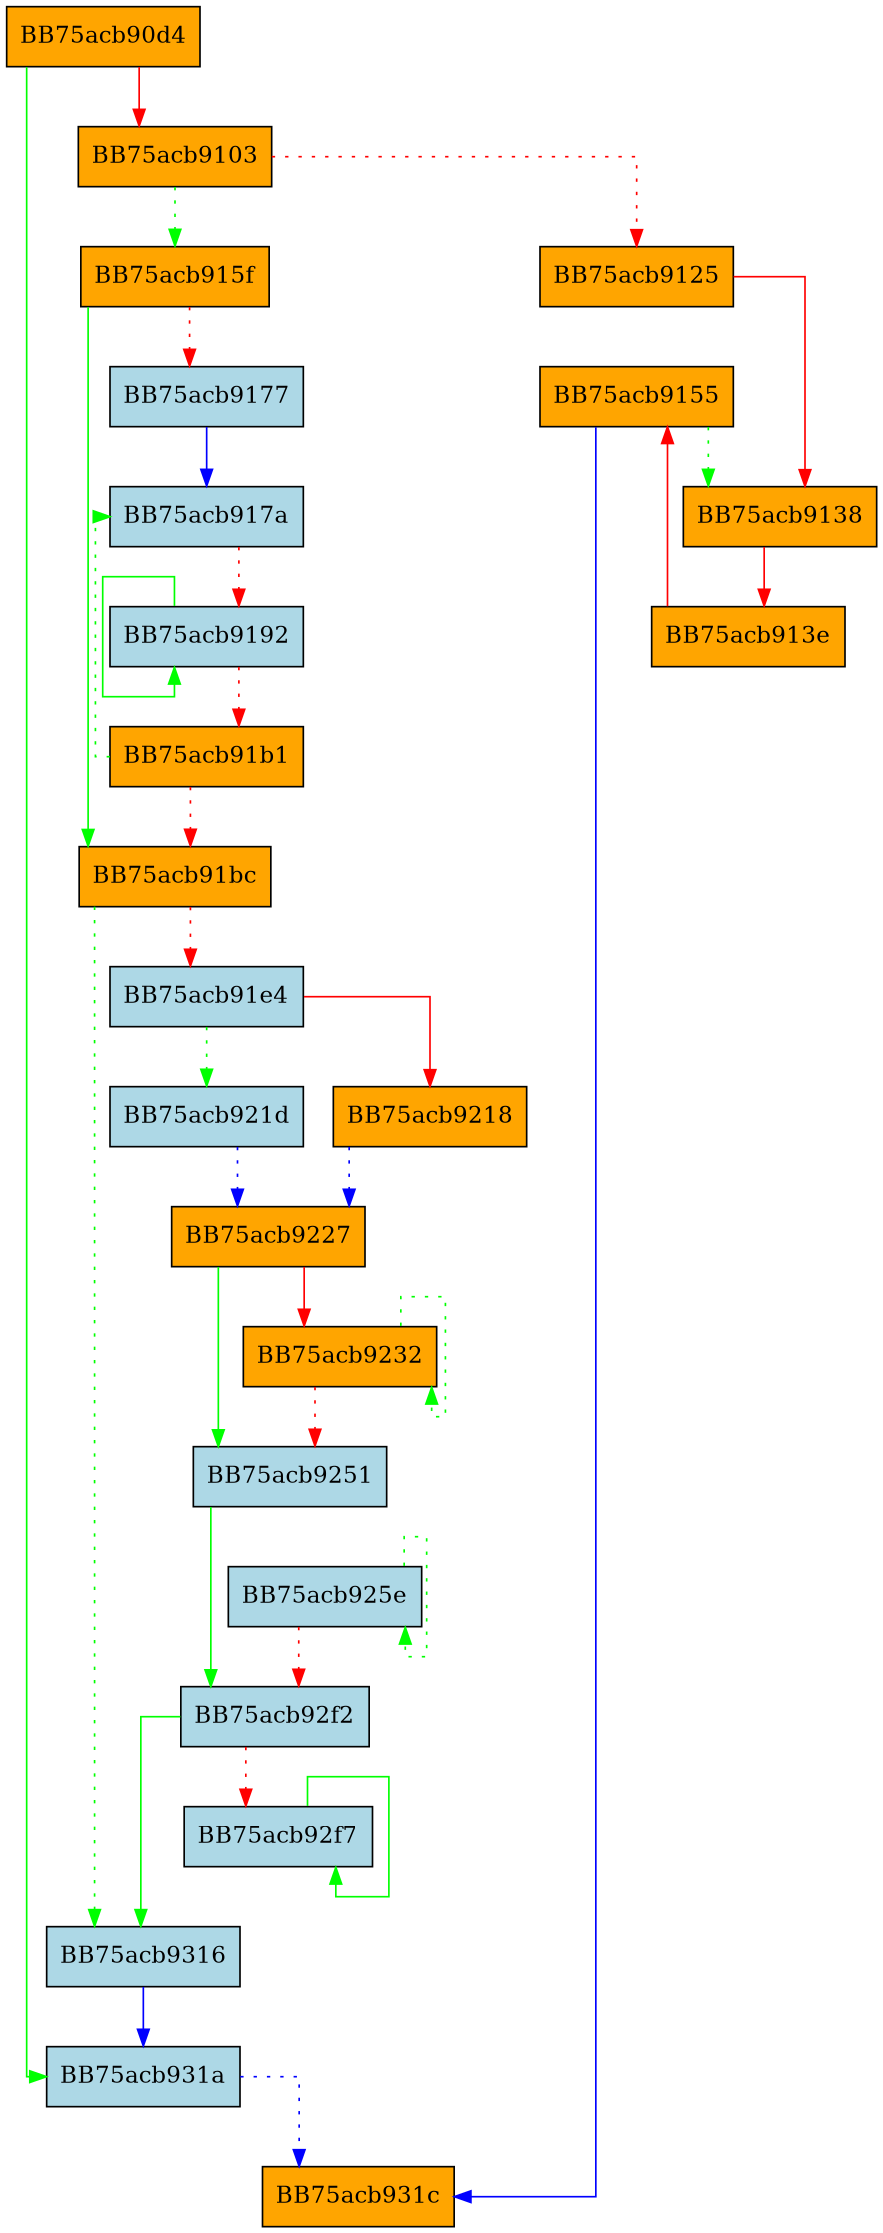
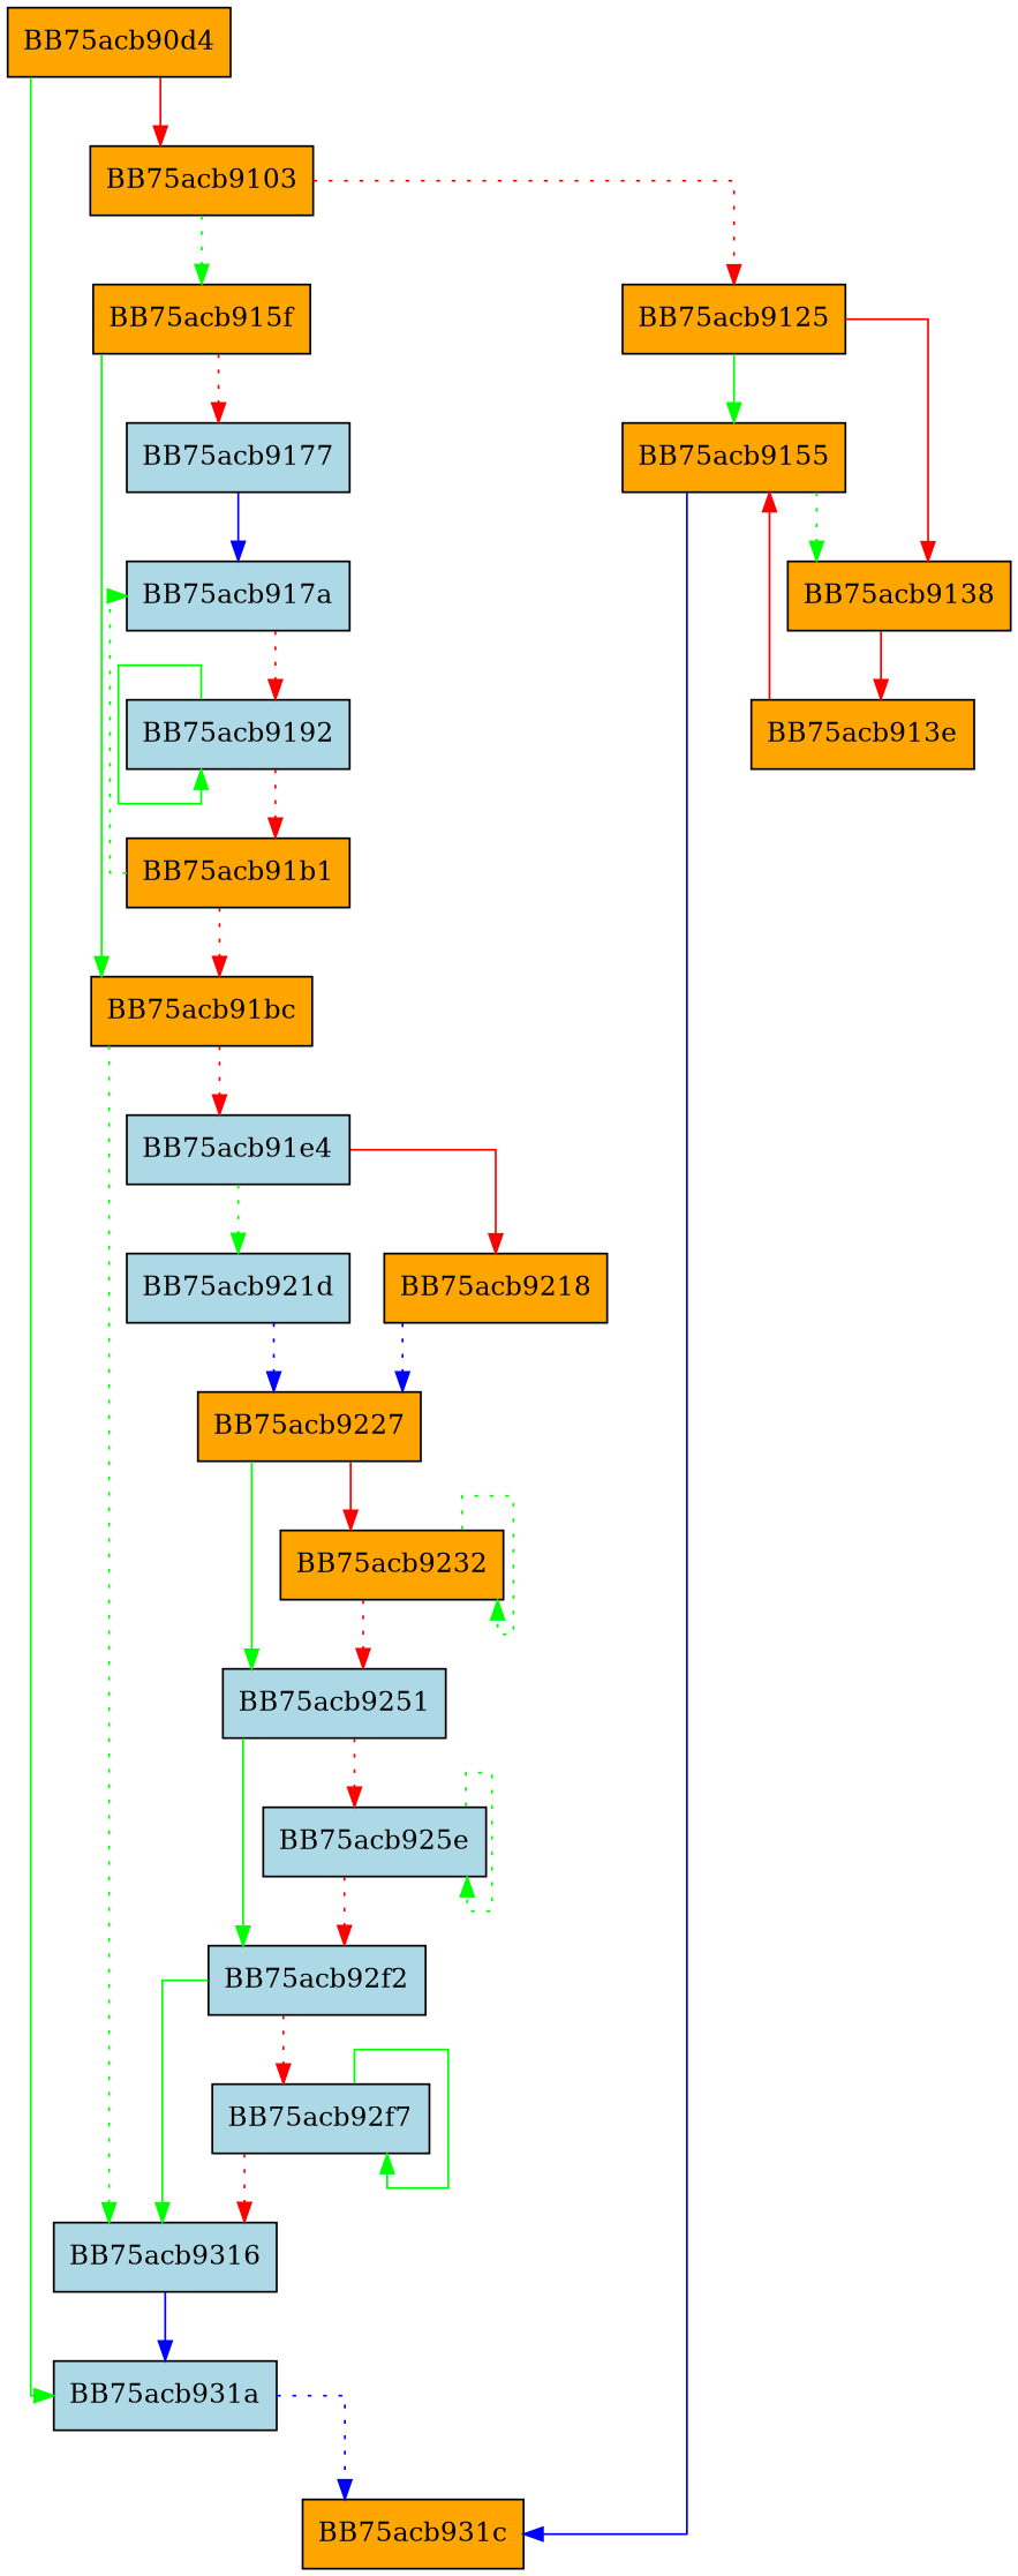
  digraph {
    splines=ortho
    node [fillcolor=orange shape=box style=filled]
    edge [color=red style=dotted]
    BB75acb931a [fillcolor=lightblue]
    BB75acb90d4
    BB75acb9103
    BB75acb931c
    BB75acb915f
    BB75acb9125
    BB75acb91bc
    BB75acb9177 [fillcolor=lightblue]
    BB75acb9155
    BB75acb9138
    BB75acb9316 [fillcolor=lightblue]
    BB75acb91e4 [fillcolor=lightblue]
    BB75acb917a [fillcolor=lightblue]
    BB75acb913e
    BB75acb921d [fillcolor=lightblue]
    BB75acb9218
    BB75acb9192 [fillcolor=lightblue]
    BB75acb91b1
    BB75acb9227
    BB75acb9251 [fillcolor=lightblue]
    BB75acb9232
    BB75acb92f2 [fillcolor=lightblue]
    BB75acb925e [fillcolor=lightblue]
    BB75acb92f7 [fillcolor=lightblue]
    BB75acb931a -> BB75acb931c [color=blue]
    BB75acb90d4 -> BB75acb931a [color=green style=solid]
    BB75acb90d4 -> BB75acb9103 [style=solid]
    BB75acb9103 -> BB75acb915f [color=green]
    BB75acb9103 -> BB75acb9125
    BB75acb915f -> BB75acb91bc [color=green style=solid]
    BB75acb915f -> BB75acb9177
+   BB75acb9125 -> BB75acb9155 [color=green style=solid]
    BB75acb9125 -> BB75acb9138 [style=solid]
    BB75acb91bc -> BB75acb9316 [color=green]
    BB75acb91bc -> BB75acb91e4
    BB75acb9177 -> BB75acb917a [color=blue style=solid]
    BB75acb9155 -> BB75acb931c [color=blue style=solid]
    BB75acb9155 -> BB75acb9138 [color=green]
    BB75acb9138 -> BB75acb913e [style=solid]
    BB75acb9316 -> BB75acb931a [color=blue style=solid]
    BB75acb91e4 -> BB75acb921d [color=green]
    BB75acb91e4 -> BB75acb9218 [style=solid]
    BB75acb917a -> BB75acb9192
    BB75acb913e -> BB75acb9155 [style=solid]
    BB75acb921d -> BB75acb9227 [color=blue]
    BB75acb9218 -> BB75acb9227 [color=blue]
    BB75acb9192 -> BB75acb9192 [color=green style=solid]
    BB75acb9192 -> BB75acb91b1
    BB75acb91b1 -> BB75acb91bc
    BB75acb91b1 -> BB75acb917a [color=green]
    BB75acb9227 -> BB75acb9251 [color=green style=solid]
    BB75acb9227 -> BB75acb9232 [style=solid]
    BB75acb9251 -> BB75acb92f2 [color=green style=solid]
+   BB75acb9251 -> BB75acb925e
    BB75acb9232 -> BB75acb9251
    BB75acb9232 -> BB75acb9232 [color=green]
    BB75acb92f2 -> BB75acb9316 [color=green style=solid]
    BB75acb92f2 -> BB75acb92f7
    BB75acb925e -> BB75acb92f2
    BB75acb925e -> BB75acb925e [color=green]
+   BB75acb92f7 -> BB75acb9316
    BB75acb92f7 -> BB75acb92f7 [color=green style=solid]
  }
